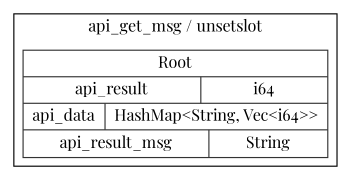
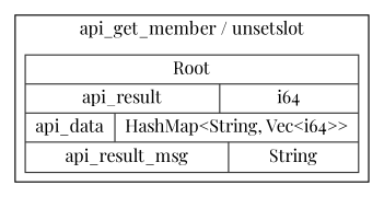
  digraph {
    rankdir=LR
    fontname="Playfair Display"
    n1 [color=gray20 label="<Root> Root  | { api_result | <api_result> i64 } | { api_data | <api_data> HashMap\<String, Vec\<i64\>\> } | { api_result_msg | <api_result_msg> String }" shape=record style=solid fontname="Playfair Display"]
    subgraph cluster_1 {
-     label="api_get_msg / unsetslot"
+     label="api_get_member / unsetslot"
      n1
    }
  }
